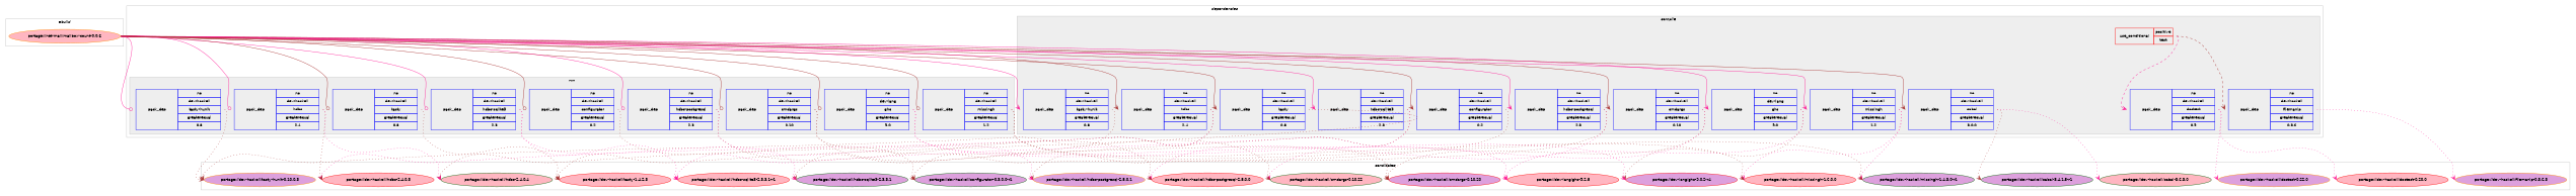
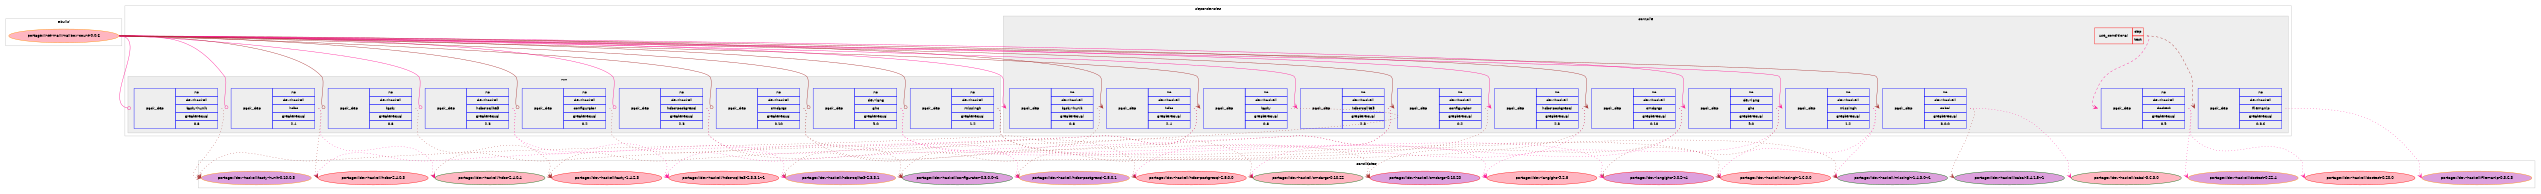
  digraph {
    compound=true
    concentrate=true
    fontname=Helvetica
    fontsize=10
    newrank=true
    rankdir=TB
    ranksep=1.5
    node [color=blue fontname=Helvetica fontsize=10 shape=none]
    edge [arrowhead=vee color=brown headport=w style=dotted tailport=e weight=100]
    n1 [color=darkorange fillcolor=lightpink label="portage://net-mail/mailbox-count-0.0.6" style=filled width=4 shape=""]
    n2 [label=<<TABLE BORDER="0" CELLBORDER="1" CELLSPACING="0" CELLPADDING="4" WIDTH="220"><TR><TD ROWSPAN="6" CELLPADDING="30">pack_dep</TD></TR><TR><TD WIDTH="110">no</TD></TR><TR><TD>dev-haskell</TD></TR><TR><TD>doctest</TD></TR><TR><TD>greaterequal</TD></TR><TR><TD>0.9</TD></TR></TABLE>>]
    n3 [label=<<TABLE BORDER="0" CELLBORDER="1" CELLSPACING="0" CELLPADDING="4" WIDTH="220"><TR><TD ROWSPAN="6" CELLPADDING="30">pack_dep</TD></TR><TR><TD WIDTH="110">no</TD></TR><TR><TD>dev-haskell</TD></TR><TR><TD>filemanip</TD></TR><TR><TD>greaterequal</TD></TR><TR><TD>0.3.6</TD></TR></TABLE>>]
-   n4 [color=red label=<<TABLE BORDER="0" CELLBORDER="1" CELLSPACING="0" CELLPADDING="4"><TR><TD ROWSPAN="3" CELLPADDING="10">use_conditional</TD></TR><TR><TD>positive</TD></TR><TR><TD>test</TD></TR></TABLE>>]
+   n4 [color=red label=<<TABLE BORDER="0" CELLBORDER="1" CELLSPACING="0" CELLPADDING="4"><TR><TD ROWSPAN="3" CELLPADDING="10">use_conditional</TD></TR><TR><TD>dep</TD></TR><TR><TD>test</TD></TR></TABLE>>]
    n5 [label=<<TABLE BORDER="0" CELLBORDER="1" CELLSPACING="0" CELLPADDING="4" WIDTH="220"><TR><TD ROWSPAN="6" CELLPADDING="30">pack_dep</TD></TR><TR><TD WIDTH="110">no</TD></TR><TR><TD>dev-haskell</TD></TR><TR><TD>cabal</TD></TR><TR><TD>greaterequal</TD></TR><TR><TD>3.0.0</TD></TR></TABLE>>]
    n6 [label=<<TABLE BORDER="0" CELLBORDER="1" CELLSPACING="0" CELLPADDING="4" WIDTH="220"><TR><TD ROWSPAN="6" CELLPADDING="30">pack_dep</TD></TR><TR><TD WIDTH="110">no</TD></TR><TR><TD>dev-haskell</TD></TR><TR><TD>cmdargs</TD></TR><TR><TD>greaterequal</TD></TR><TR><TD>0.10</TD></TR></TABLE>>]
    n7 [label=<<TABLE BORDER="0" CELLBORDER="1" CELLSPACING="0" CELLPADDING="4" WIDTH="220"><TR><TD ROWSPAN="6" CELLPADDING="30">pack_dep</TD></TR><TR><TD WIDTH="110">no</TD></TR><TR><TD>dev-haskell</TD></TR><TR><TD>configurator</TD></TR><TR><TD>greaterequal</TD></TR><TR><TD>0.2</TD></TR></TABLE>>]
    n8 [label=<<TABLE BORDER="0" CELLBORDER="1" CELLSPACING="0" CELLPADDING="4" WIDTH="220"><TR><TD ROWSPAN="6" CELLPADDING="30">pack_dep</TD></TR><TR><TD WIDTH="110">no</TD></TR><TR><TD>dev-haskell</TD></TR><TR><TD>hdbc</TD></TR><TR><TD>greaterequal</TD></TR><TR><TD>2.4</TD></TR></TABLE>>]
    n9 [label=<<TABLE BORDER="0" CELLBORDER="1" CELLSPACING="0" CELLPADDING="4" WIDTH="220"><TR><TD ROWSPAN="6" CELLPADDING="30">pack_dep</TD></TR><TR><TD WIDTH="110">no</TD></TR><TR><TD>dev-haskell</TD></TR><TR><TD>hdbc-postgresql</TD></TR><TR><TD>greaterequal</TD></TR><TR><TD>2.3</TD></TR></TABLE>>]
    n10 [label=<<TABLE BORDER="0" CELLBORDER="1" CELLSPACING="0" CELLPADDING="4" WIDTH="220"><TR><TD ROWSPAN="6" CELLPADDING="30">pack_dep</TD></TR><TR><TD WIDTH="110">no</TD></TR><TR><TD>dev-haskell</TD></TR><TR><TD>hdbc-sqlite3</TD></TR><TR><TD>greaterequal</TD></TR><TR><TD>2.3</TD></TR></TABLE>>]
    n11 [label=<<TABLE BORDER="0" CELLBORDER="1" CELLSPACING="0" CELLPADDING="4" WIDTH="220"><TR><TD ROWSPAN="6" CELLPADDING="30">pack_dep</TD></TR><TR><TD WIDTH="110">no</TD></TR><TR><TD>dev-haskell</TD></TR><TR><TD>missingh</TD></TR><TR><TD>greaterequal</TD></TR><TR><TD>1.2</TD></TR></TABLE>>]
    n12 [label=<<TABLE BORDER="0" CELLBORDER="1" CELLSPACING="0" CELLPADDING="4" WIDTH="220"><TR><TD ROWSPAN="6" CELLPADDING="30">pack_dep</TD></TR><TR><TD WIDTH="110">no</TD></TR><TR><TD>dev-haskell</TD></TR><TR><TD>tasty</TD></TR><TR><TD>greaterequal</TD></TR><TR><TD>0.8</TD></TR></TABLE>>]
    n13 [label=<<TABLE BORDER="0" CELLBORDER="1" CELLSPACING="0" CELLPADDING="4" WIDTH="220"><TR><TD ROWSPAN="6" CELLPADDING="30">pack_dep</TD></TR><TR><TD WIDTH="110">no</TD></TR><TR><TD>dev-haskell</TD></TR><TR><TD>tasty-hunit</TD></TR><TR><TD>greaterequal</TD></TR><TR><TD>0.8</TD></TR></TABLE>>]
    n14 [label=<<TABLE BORDER="0" CELLBORDER="1" CELLSPACING="0" CELLPADDING="4" WIDTH="220"><TR><TD ROWSPAN="6" CELLPADDING="30">pack_dep</TD></TR><TR><TD WIDTH="110">no</TD></TR><TR><TD>dev-lang</TD></TR><TR><TD>ghc</TD></TR><TR><TD>greaterequal</TD></TR><TR><TD>9.0</TD></TR></TABLE>>]
    n15 [label=<<TABLE BORDER="0" CELLBORDER="1" CELLSPACING="0" CELLPADDING="4" WIDTH="220"><TR><TD ROWSPAN="6" CELLPADDING="30">pack_dep</TD></TR><TR><TD WIDTH="110">no</TD></TR><TR><TD>dev-haskell</TD></TR><TR><TD>cmdargs</TD></TR><TR><TD>greaterequal</TD></TR><TR><TD>0.10</TD></TR></TABLE>>]
    n16 [label=<<TABLE BORDER="0" CELLBORDER="1" CELLSPACING="0" CELLPADDING="4" WIDTH="220"><TR><TD ROWSPAN="6" CELLPADDING="30">pack_dep</TD></TR><TR><TD WIDTH="110">no</TD></TR><TR><TD>dev-haskell</TD></TR><TR><TD>configurator</TD></TR><TR><TD>greaterequal</TD></TR><TR><TD>0.2</TD></TR></TABLE>>]
    n17 [label=<<TABLE BORDER="0" CELLBORDER="1" CELLSPACING="0" CELLPADDING="4" WIDTH="220"><TR><TD ROWSPAN="6" CELLPADDING="30">pack_dep</TD></TR><TR><TD WIDTH="110">no</TD></TR><TR><TD>dev-haskell</TD></TR><TR><TD>hdbc</TD></TR><TR><TD>greaterequal</TD></TR><TR><TD>2.4</TD></TR></TABLE>>]
    n18 [label=<<TABLE BORDER="0" CELLBORDER="1" CELLSPACING="0" CELLPADDING="4" WIDTH="220"><TR><TD ROWSPAN="6" CELLPADDING="30">pack_dep</TD></TR><TR><TD WIDTH="110">no</TD></TR><TR><TD>dev-haskell</TD></TR><TR><TD>hdbc-postgresql</TD></TR><TR><TD>greaterequal</TD></TR><TR><TD>2.3</TD></TR></TABLE>>]
    n19 [label=<<TABLE BORDER="0" CELLBORDER="1" CELLSPACING="0" CELLPADDING="4" WIDTH="220"><TR><TD ROWSPAN="6" CELLPADDING="30">pack_dep</TD></TR><TR><TD WIDTH="110">no</TD></TR><TR><TD>dev-haskell</TD></TR><TR><TD>hdbc-sqlite3</TD></TR><TR><TD>greaterequal</TD></TR><TR><TD>2.3</TD></TR></TABLE>>]
    n20 [label=<<TABLE BORDER="0" CELLBORDER="1" CELLSPACING="0" CELLPADDING="4" WIDTH="220"><TR><TD ROWSPAN="6" CELLPADDING="30">pack_dep</TD></TR><TR><TD WIDTH="110">no</TD></TR><TR><TD>dev-haskell</TD></TR><TR><TD>missingh</TD></TR><TR><TD>greaterequal</TD></TR><TR><TD>1.2</TD></TR></TABLE>>]
    n21 [label=<<TABLE BORDER="0" CELLBORDER="1" CELLSPACING="0" CELLPADDING="4" WIDTH="220"><TR><TD ROWSPAN="6" CELLPADDING="30">pack_dep</TD></TR><TR><TD WIDTH="110">no</TD></TR><TR><TD>dev-haskell</TD></TR><TR><TD>tasty</TD></TR><TR><TD>greaterequal</TD></TR><TR><TD>0.8</TD></TR></TABLE>>]
    n22 [label=<<TABLE BORDER="0" CELLBORDER="1" CELLSPACING="0" CELLPADDING="4" WIDTH="220"><TR><TD ROWSPAN="6" CELLPADDING="30">pack_dep</TD></TR><TR><TD WIDTH="110">no</TD></TR><TR><TD>dev-haskell</TD></TR><TR><TD>tasty-hunit</TD></TR><TR><TD>greaterequal</TD></TR><TR><TD>0.8</TD></TR></TABLE>>]
    n23 [label=<<TABLE BORDER="0" CELLBORDER="1" CELLSPACING="0" CELLPADDING="4" WIDTH="220"><TR><TD ROWSPAN="6" CELLPADDING="30">pack_dep</TD></TR><TR><TD WIDTH="110">no</TD></TR><TR><TD>dev-lang</TD></TR><TR><TD>ghc</TD></TR><TR><TD>greaterequal</TD></TR><TR><TD>9.0</TD></TR></TABLE>>]
    n24 [color=darkgreen fillcolor=plum label="portage://dev-haskell/cabal-3.4.1.5-r1" style=filled width=4 shape=""]
    n25 [color=darkgreen fillcolor=lightpink label="portage://dev-haskell/cabal-3.6.3.0" style=filled width=4 shape=""]
    n26 [color=red fillcolor=lightpink label="portage://dev-haskell/doctest-0.20.0" style=filled width=4 shape=""]
-   n27 [color=darkorange fillcolor=plum label="portage://dev-haskell/doctest-0.22.0" style=filled width=4 shape=""]
+   n27 [color=darkorange fillcolor=plum label="portage://dev-haskell/doctest-0.22.4" style=filled width=4 shape=""]
    n28 [color=darkorange fillcolor=plum label="portage://dev-haskell/filemanip-0.3.6.3" style=filled width=4 shape=""]
    n29 [color=red fillcolor=plum label="portage://dev-haskell/cmdargs-0.10.20" style=filled width=4 shape=""]
    n30 [color=darkgreen fillcolor=lightpink label="portage://dev-haskell/cmdargs-0.10.22" style=filled width=4 shape=""]
    n31 [color=darkgreen fillcolor=plum label="portage://dev-haskell/configurator-0.3.0.0-r1" style=filled width=4 shape=""]
    n32 [color=red fillcolor=lightpink label="portage://dev-haskell/hdbc-2.4.0.3" style=filled width=4 shape=""]
    n33 [color=darkgreen fillcolor=lightpink label="portage://dev-haskell/hdbc-2.4.0.4" style=filled width=4 shape=""]
    n34 [color=red fillcolor=lightpink label="portage://dev-haskell/hdbc-postgresql-2.5.0.0" style=filled width=4 shape=""]
    n35 [color=darkorange fillcolor=plum label="portage://dev-haskell/hdbc-postgresql-2.5.0.1" style=filled width=4 shape=""]
-   n36 [color=darkgreen fillcolor=plum label="portage://dev-haskell/hdbc-sqlite3-2.3.3.1" style=filled width=4 shape=""]
+   n36 [color=darkorange fillcolor=plum label="portage://dev-haskell/hdbc-sqlite3-2.3.3.1" style=filled width=4 shape=""]
    n37 [color=red fillcolor=lightpink label="portage://dev-haskell/hdbc-sqlite3-2.3.3.1-r1" style=filled width=4 shape=""]
    n38 [color=darkgreen fillcolor=plum label="portage://dev-haskell/missingh-1.4.3.0-r1" style=filled width=4 shape=""]
    n39 [color=red fillcolor=lightpink label="portage://dev-haskell/missingh-1.6.0.0" style=filled width=4 shape=""]
    n40 [color=red fillcolor=lightpink label="portage://dev-haskell/tasty-1.4.2.3" style=filled width=4 shape=""]
    n41 [color=darkorange fillcolor=plum label="portage://dev-haskell/tasty-hunit-0.10.0.3" style=filled width=4 shape=""]
    n42 [color=red fillcolor=plum label="portage://dev-lang/ghc-9.0.2-r4" style=filled width=4 shape=""]
    n43 [color=red fillcolor=lightpink label="portage://dev-lang/ghc-9.2.8" style=filled width=4 shape=""]
    subgraph cluster_1 {
      color=gray
      label=<<i>ebuild</i>>
      rank=same
      n1
    }
    subgraph cluster_2 {
      color=gray
      label=<<i>dependencies</i>>
      subgraph cluster_3 {
        color=gray
        fillcolor="#eeeeee"
        label=<<i>compile</i>>
        style=filled
        subgraph sub_4 {
          color=gray
          fillcolor="#eeeeee"
          label=<<i>compile</i>>
          style=filled
          n4
          subgraph sub_5 {
            color=gray
            fillcolor="#eeeeee"
            label=<<i>compile</i>>
            style=filled
            n2
          }
          subgraph sub_6 {
            color=gray
            fillcolor="#eeeeee"
            label=<<i>compile</i>>
            style=filled
            n3
          }
        }
        subgraph sub_7 {
          color=gray
          fillcolor="#eeeeee"
          label=<<i>compile</i>>
          style=filled
          n5
        }
        subgraph sub_8 {
          color=gray
          fillcolor="#eeeeee"
          label=<<i>compile</i>>
          style=filled
          n6
        }
        subgraph sub_9 {
          color=gray
          fillcolor="#eeeeee"
          label=<<i>compile</i>>
          style=filled
          n7
        }
        subgraph sub_10 {
          color=gray
          fillcolor="#eeeeee"
          label=<<i>compile</i>>
          style=filled
          n8
        }
        subgraph sub_11 {
          color=gray
          fillcolor="#eeeeee"
          label=<<i>compile</i>>
          style=filled
          n9
        }
        subgraph sub_12 {
          color=gray
          fillcolor="#eeeeee"
          label=<<i>compile</i>>
          style=filled
          n10
        }
        subgraph sub_13 {
          color=gray
          fillcolor="#eeeeee"
          label=<<i>compile</i>>
          style=filled
          n11
        }
        subgraph sub_14 {
          color=gray
          fillcolor="#eeeeee"
          label=<<i>compile</i>>
          style=filled
          n12
        }
        subgraph sub_15 {
          color=gray
          fillcolor="#eeeeee"
          label=<<i>compile</i>>
          style=filled
          n13
        }
        subgraph sub_16 {
          color=gray
          fillcolor="#eeeeee"
          label=<<i>compile</i>>
          style=filled
          n14
        }
      }
      subgraph cluster_17 {
        color=gray
        fillcolor="#eeeeee"
        label=<<i>compile and run</i>>
        style=filled
      }
      subgraph cluster_18 {
        color=gray
        fillcolor="#eeeeee"
        label=<<i>run</i>>
        style=filled
        subgraph sub_19 {
          color=gray
          fillcolor="#eeeeee"
          label=<<i>run</i>>
          style=filled
          n15
        }
        subgraph sub_20 {
          color=gray
          fillcolor="#eeeeee"
          label=<<i>run</i>>
          style=filled
          n16
        }
        subgraph sub_21 {
          color=gray
          fillcolor="#eeeeee"
          label=<<i>run</i>>
          style=filled
          n17
        }
        subgraph sub_22 {
          color=gray
          fillcolor="#eeeeee"
          label=<<i>run</i>>
          style=filled
          n18
        }
        subgraph sub_23 {
          color=gray
          fillcolor="#eeeeee"
          label=<<i>run</i>>
          style=filled
          n19
        }
        subgraph sub_24 {
          color=gray
          fillcolor="#eeeeee"
          label=<<i>run</i>>
          style=filled
          n20
        }
        subgraph sub_25 {
          color=gray
          fillcolor="#eeeeee"
          label=<<i>run</i>>
          style=filled
          n21
        }
        subgraph sub_26 {
          color=gray
          fillcolor="#eeeeee"
          label=<<i>run</i>>
          style=filled
          n22
        }
        subgraph sub_27 {
          color=gray
          fillcolor="#eeeeee"
          label=<<i>run</i>>
          style=filled
          n23
        }
      }
    }
    subgraph cluster_28 {
      color=gray
      label=<<i>candidates</i>>
      rank=same
      subgraph sub_29 {
        color=black
        label=<<i>candidates</i>>
        nodesep=1
        rank=same
        n24
        n25
      }
      subgraph sub_30 {
        color=black
        label=<<i>candidates</i>>
        nodesep=1
        rank=same
        n26
        n27
      }
      subgraph sub_31 {
        color=black
        label=<<i>candidates</i>>
        nodesep=1
        rank=same
        n28
      }
      subgraph sub_32 {
        color=black
        label=<<i>candidates</i>>
        nodesep=1
        rank=same
        n29
        n30
      }
      subgraph sub_33 {
        color=black
        label=<<i>candidates</i>>
        nodesep=1
        rank=same
        n31
      }
      subgraph sub_34 {
        color=black
        label=<<i>candidates</i>>
        nodesep=1
        rank=same
        n32
        n33
      }
      subgraph sub_35 {
        color=black
        label=<<i>candidates</i>>
        nodesep=1
        rank=same
        n34
        n35
      }
      subgraph sub_36 {
        color=black
        label=<<i>candidates</i>>
        nodesep=1
        rank=same
        n36
        n37
      }
      subgraph sub_37 {
        color=black
        label=<<i>candidates</i>>
        nodesep=1
        rank=same
        n38
        n39
      }
      subgraph sub_38 {
        color=black
        label=<<i>candidates</i>>
        nodesep=1
        rank=same
        n40
      }
      subgraph sub_39 {
        color=black
        label=<<i>candidates</i>>
        nodesep=1
        rank=same
        n41
      }
      subgraph sub_40 {
        color=black
        label=<<i>candidates</i>>
        nodesep=1
        rank=same
        n42
        n43
      }
      subgraph sub_41 {
        color=black
        label=<<i>candidates</i>>
        nodesep=1
        rank=same
        n29
        n30
      }
      subgraph sub_42 {
        color=black
        label=<<i>candidates</i>>
        nodesep=1
        rank=same
        n31
      }
      subgraph sub_43 {
        color=black
        label=<<i>candidates</i>>
        nodesep=1
        rank=same
        n36
        n37
      }
      subgraph sub_44 {
        color=black
        label=<<i>candidates</i>>
        nodesep=1
        rank=same
        n32
        n33
      }
      subgraph sub_45 {
        color=black
        label=<<i>candidates</i>>
        nodesep=1
        rank=same
        n34
        n35
      }
      subgraph sub_46 {
        color=black
        label=<<i>candidates</i>>
        nodesep=1
        rank=same
        n38
        n39
      }
      subgraph sub_47 {
        color=black
        label=<<i>candidates</i>>
        nodesep=1
        rank=same
        n40
      }
      subgraph sub_48 {
        color=black
        label=<<i>candidates</i>>
        nodesep=1
        rank=same
        n41
      }
      subgraph sub_49 {
        color=black
        label=<<i>candidates</i>>
        nodesep=1
        rank=same
        n42
        n43
      }
    }
    n1 -> n5 [style=solid weight=20]
    n1 -> n6 [style=solid weight=20]
    n1 -> n7 [style=solid weight=20]
    n1 -> n8 [style=solid weight=20]
    n1 -> n9 [color=deeppink style=solid weight=20]
    n1 -> n10 [color=deeppink style=solid weight=20]
    n1 -> n11 [color=deeppink style=solid weight=20]
    n1 -> n12 [style=solid weight=20]
    n1 -> n13 [color=deeppink style=solid weight=20]
    n1 -> n14 [color=deeppink style=solid weight=20]
    n1 -> n15 [arrowhead=odot style=solid weight=20]
    n1 -> n16 [arrowhead=odot style=solid weight=20]
    n1 -> n17 [arrowhead=odot color=deeppink style=solid weight=20]
    n1 -> n18 [arrowhead=odot color=deeppink style=solid weight=20]
    n1 -> n19 [arrowhead=odot color=deeppink style=solid weight=20]
    n1 -> n20 [arrowhead=odot style=solid weight=20]
    n1 -> n21 [arrowhead=odot style=solid weight=20]
    n1 -> n22 [arrowhead=odot color=deeppink style=solid weight=20]
    n1 -> n23 [arrowhead=odot style=solid weight=20]
    n2 -> n26 [color=deeppink]
    n2 -> n27 [color=deeppink]
    n3 -> n28 [color=deeppink]
    n4 -> n2 [color=deeppink style=dashed weight=20]
    n4 -> n3 [style=dashed weight=20]
    n5 -> n24
    n5 -> n25 [color=deeppink]
    n6 -> n29
    n6 -> n30 [color=deeppink]
    n7 -> n31
    n8 -> n32 [color=deeppink]
    n8 -> n33
    n9 -> n34 [color=deeppink]
    n9 -> n35
    n10 -> n36
    n10 -> n37 [color=deeppink]
    n11 -> n38 [color=deeppink]
    n11 -> n39 [color=deeppink]
    n12 -> n40
    n13 -> n41
    n14 -> n42
    n14 -> n43 [color=deeppink]
    n15 -> n29
    n15 -> n30
    n16 -> n31
    n17 -> n32
    n17 -> n33 [color=deeppink]
    n18 -> n34
    n18 -> n35 [color=deeppink]
    n19 -> n36 [color=deeppink]
    n19 -> n37 [color=deeppink]
    n20 -> n38
    n20 -> n39
    n21 -> n40
    n22 -> n41
    n23 -> n42 [color=deeppink]
    n23 -> n43 [color=deeppink]
  }
